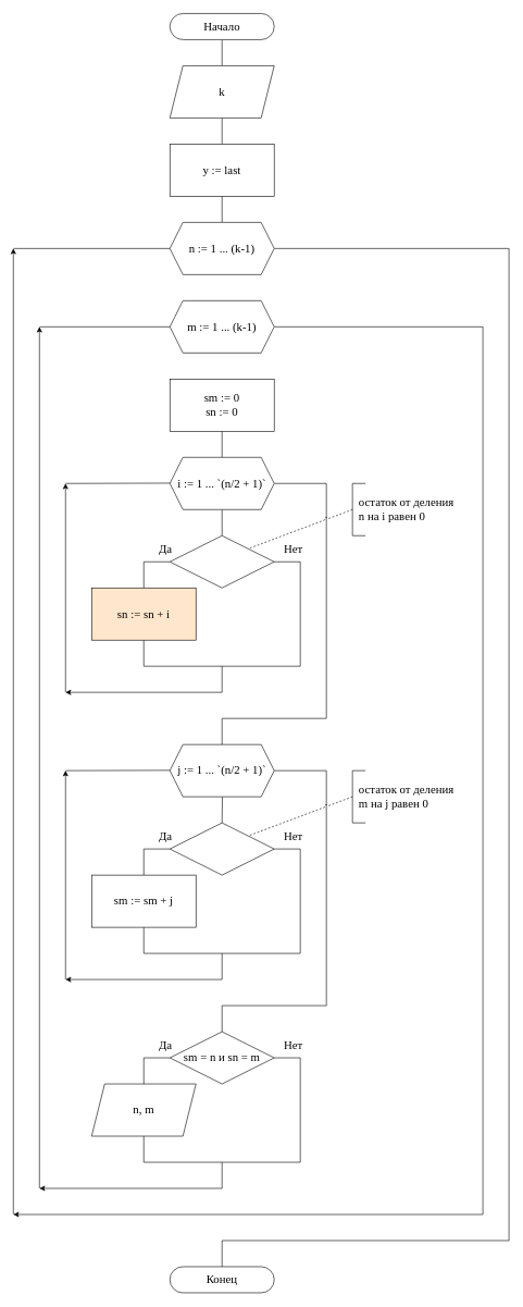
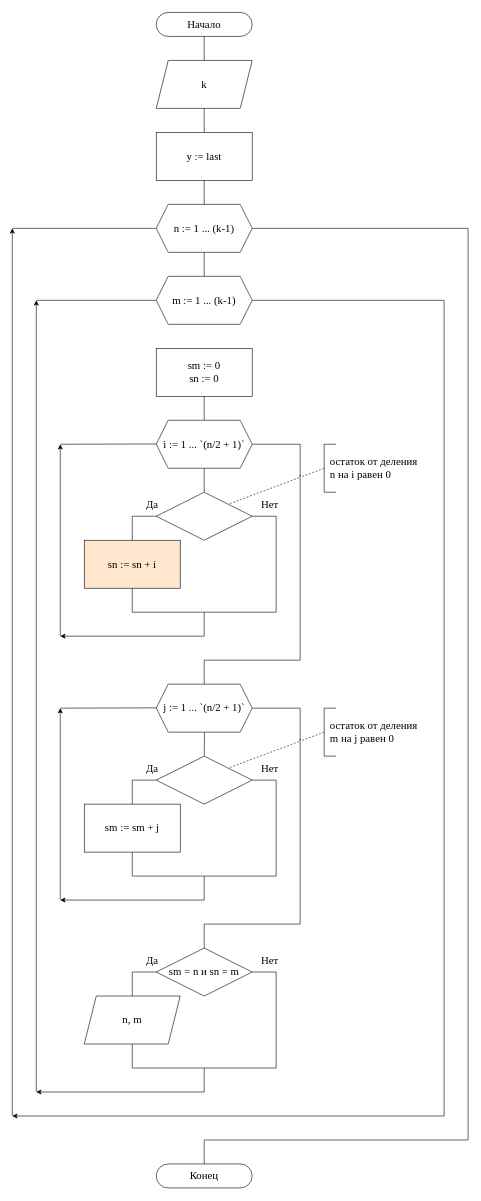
  <mxCell id="0" />
  <mxCell id="1" parent="0" />
  <mxCell id="2" style="edgeStyle=orthogonalEdgeStyle;rounded=0;orthogonalLoop=1;jettySize=auto;html=1;exitX=0.5;exitY=1;exitDx=0;exitDy=0;entryX=0.5;entryY=0;entryDx=0;entryDy=0;endArrow=none;endFill=0;fontFamily=Times New Roman;fontStyle=0;fontSize=18;" edge="1" parent="1" source="3" target="5"><mxGeometry relative="1" as="geometry" /></mxCell>
  <mxCell id="3" value="Начало" style="rounded=1;whiteSpace=wrap;html=1;arcSize=50;fontFamily=Times New Roman;fontStyle=0;fontSize=18;" vertex="1" parent="1"><mxGeometry x="260" y="20" width="160" height="40" as="geometry" /></mxCell>
  <mxCell id="4" style="edgeStyle=orthogonalEdgeStyle;rounded=0;orthogonalLoop=1;jettySize=auto;html=1;exitX=0.5;exitY=1;exitDx=0;exitDy=0;endArrow=none;endFill=0;fontFamily=Times New Roman;fontStyle=0;fontSize=18;" edge="1" parent="1" source="5" target="7"><mxGeometry relative="1" as="geometry" /></mxCell>
  <mxCell id="5" value="k" style="shape=parallelogram;perimeter=parallelogramPerimeter;whiteSpace=wrap;html=1;fixedSize=1;fontFamily=Times New Roman;fontStyle=0;fontSize=18;" vertex="1" parent="1"><mxGeometry x="260" y="100" width="160" height="80" as="geometry" /></mxCell>
  <mxCell id="6" style="edgeStyle=orthogonalEdgeStyle;rounded=0;orthogonalLoop=1;jettySize=auto;html=1;entryX=0.5;entryY=0;entryDx=0;entryDy=0;endArrow=none;endFill=0;fontSize=18;fontFamily=Times New Roman;" edge="1" parent="1" source="7" target="10"><mxGeometry relative="1" as="geometry" /></mxCell>
  <mxCell id="7" value="y := last" style="rounded=0;whiteSpace=wrap;html=1;fontFamily=Times New Roman;fontStyle=0;fontSize=18;" vertex="1" parent="1"><mxGeometry x="260" y="220" width="160" height="80" as="geometry" /></mxCell>
+ <mxCell id="8" value="" style="edgeStyle=orthogonalEdgeStyle;rounded=0;orthogonalLoop=1;jettySize=auto;html=1;endArrow=none;endFill=0;fontSize=18;fontFamily=Times New Roman;" edge="1" parent="1" source="10" target="12"><mxGeometry relative="1" as="geometry" /></mxCell>
  <mxCell id="9" style="edgeStyle=none;rounded=0;jumpStyle=arc;jumpSize=6;orthogonalLoop=1;jettySize=auto;html=1;fontFamily=Times New Roman;fontSize=18;endArrow=none;endFill=0;" edge="1" parent="1" source="10"><mxGeometry relative="1" as="geometry"><mxPoint x="780" y="380" as="targetPoint" /></mxGeometry></mxCell>
  <mxCell id="10" value="n := 1 ... (k-1)" style="shape=hexagon;perimeter=hexagonPerimeter2;whiteSpace=wrap;html=1;fixedSize=1;fontSize=18;fontFamily=Times New Roman;" vertex="1" parent="1"><mxGeometry x="260" y="340" width="160" height="80" as="geometry" /></mxCell>
  <mxCell id="11" style="edgeStyle=none;rounded=0;jumpStyle=arc;jumpSize=6;orthogonalLoop=1;jettySize=auto;html=1;fontFamily=Times New Roman;fontSize=18;endArrow=none;endFill=0;" edge="1" parent="1" source="12"><mxGeometry relative="1" as="geometry"><mxPoint x="740" y="500" as="targetPoint" /></mxGeometry></mxCell>
  <mxCell id="12" value="m := 1 ... (k-1)" style="shape=hexagon;perimeter=hexagonPerimeter2;whiteSpace=wrap;html=1;fixedSize=1;fontSize=18;fontFamily=Times New Roman;" vertex="1" parent="1"><mxGeometry x="260" y="460" width="160" height="80" as="geometry" /></mxCell>
  <mxCell id="13" value="" style="edgeStyle=orthogonalEdgeStyle;rounded=0;orthogonalLoop=1;jettySize=auto;html=1;fontFamily=Times New Roman;fontSize=18;endArrow=none;endFill=0;" edge="1" parent="1" source="14" target="17"><mxGeometry relative="1" as="geometry" /></mxCell>
  <mxCell id="14" value="sm := 0&lt;br style=&quot;font-size: 18px;&quot;&gt;sn := 0" style="rounded=0;whiteSpace=wrap;html=1;fontSize=18;fontFamily=Times New Roman;" vertex="1" parent="1"><mxGeometry x="260" y="580" width="160" height="80" as="geometry" /></mxCell>
  <mxCell id="15" value="" style="edgeStyle=orthogonalEdgeStyle;rounded=0;orthogonalLoop=1;jettySize=auto;html=1;fontFamily=Times New Roman;fontSize=18;endArrow=none;endFill=0;" edge="1" parent="1" source="17" target="22"><mxGeometry relative="1" as="geometry" /></mxCell>
  <mxCell id="16" style="edgeStyle=orthogonalEdgeStyle;rounded=0;orthogonalLoop=1;jettySize=auto;html=1;fontFamily=Times New Roman;fontSize=18;endArrow=none;endFill=0;exitX=1;exitY=0.5;exitDx=0;exitDy=0;" edge="1" parent="1" source="17"><mxGeometry relative="1" as="geometry"><mxPoint x="340" y="1140" as="targetPoint" /><Array as="points"><mxPoint x="500" y="740" /><mxPoint x="500" y="1100" /><mxPoint x="340" y="1100" /></Array></mxGeometry></mxCell>
  <mxCell id="17" value="&lt;font style=&quot;font-size: 18px;&quot;&gt;i := 1 ... `(n/2 + 1)`&lt;/font&gt;" style="shape=hexagon;perimeter=hexagonPerimeter2;whiteSpace=wrap;html=1;fixedSize=1;fontSize=18;fontFamily=Times New Roman;" vertex="1" parent="1"><mxGeometry x="260" y="700" width="160" height="80" as="geometry" /></mxCell>
  <mxCell id="18" style="edgeStyle=orthogonalEdgeStyle;rounded=0;orthogonalLoop=1;jettySize=auto;html=1;entryX=0.5;entryY=0;entryDx=0;entryDy=0;fontFamily=Times New Roman;fontSize=18;endArrow=none;endFill=0;exitX=0;exitY=0.5;exitDx=0;exitDy=0;" edge="1" parent="1" source="22" target="26"><mxGeometry relative="1" as="geometry" /></mxCell>
  <mxCell id="19" value="Да" style="edgeLabel;html=1;align=center;verticalAlign=middle;resizable=0;points=[];fontSize=18;fontFamily=Times New Roman;" vertex="1" connectable="0" parent="18"><mxGeometry x="-0.88" relative="1" as="geometry"><mxPoint x="-3" y="-20" as="offset" /></mxGeometry></mxCell>
  <mxCell id="20" style="edgeStyle=orthogonalEdgeStyle;rounded=0;orthogonalLoop=1;jettySize=auto;html=1;fontFamily=Times New Roman;fontSize=18;endArrow=classic;endFill=1;" edge="1" parent="1"><mxGeometry relative="1" as="geometry"><mxPoint x="100" y="1060" as="targetPoint" /><mxPoint x="420" y="860" as="sourcePoint" /><Array as="points"><mxPoint x="460" y="860" /><mxPoint x="460" y="1020" /><mxPoint x="340" y="1020" /></Array></mxGeometry></mxCell>
  <mxCell id="21" value="Нет" style="edgeLabel;html=1;align=center;verticalAlign=middle;resizable=0;points=[];fontSize=18;fontFamily=Times New Roman;" vertex="1" connectable="0" parent="20"><mxGeometry x="-0.936" relative="1" as="geometry"><mxPoint x="9" y="-20" as="offset" /></mxGeometry></mxCell>
  <mxCell id="22" value="" style="rhombus;whiteSpace=wrap;html=1;fontFamily=Times New Roman;fontSize=18;" vertex="1" parent="1"><mxGeometry x="260" y="820" width="160" height="80" as="geometry" /></mxCell>
  <mxCell id="23" style="rounded=0;orthogonalLoop=1;jettySize=auto;html=1;entryX=1;entryY=0;entryDx=0;entryDy=0;fontFamily=Times New Roman;fontSize=18;endArrow=none;endFill=0;dashed=1;exitX=0;exitY=0.5;exitDx=0;exitDy=0;exitPerimeter=0;jumpStyle=arc;jumpSize=6;" edge="1" parent="1" source="24" target="22"><mxGeometry relative="1" as="geometry" /></mxCell>
  <mxCell id="24" value="остаток от деления&lt;br style=&quot;font-size: 18px;&quot;&gt;n на i равен 0" style="strokeWidth=1;html=1;shape=mxgraph.flowchart.annotation_1;align=left;pointerEvents=1;fontFamily=Times New Roman;fontSize=18;spacing=10;" vertex="1" parent="1"><mxGeometry x="540" y="740" width="20" height="80" as="geometry" /></mxCell>
  <mxCell id="25" style="edgeStyle=orthogonalEdgeStyle;rounded=0;orthogonalLoop=1;jettySize=auto;html=1;fontFamily=Times New Roman;fontSize=18;endArrow=none;endFill=0;exitX=0.5;exitY=1;exitDx=0;exitDy=0;" edge="1" parent="1" source="26"><mxGeometry relative="1" as="geometry"><mxPoint x="340" y="1020" as="targetPoint" /><Array as="points"><mxPoint x="220" y="1020" /></Array></mxGeometry></mxCell>
  <mxCell id="26" value="sn := sn + i" style="rounded=0;whiteSpace=wrap;html=1;fontSize=18;fontFamily=Times New Roman;fillColor=#ffe6cc;" vertex="1" parent="1"><mxGeometry x="140" y="900" width="160" height="80" as="geometry" /></mxCell>
  <mxCell id="27" value="" style="endArrow=classic;html=1;fontFamily=Times New Roman;fontSize=18;" edge="1" parent="1"><mxGeometry width="50" height="50" relative="1" as="geometry"><mxPoint x="100" y="1060" as="sourcePoint" /><mxPoint x="100" y="740" as="targetPoint" /></mxGeometry></mxCell>
  <mxCell id="28" value="" style="endArrow=none;html=1;fontFamily=Times New Roman;fontSize=18;" edge="1" parent="1"><mxGeometry width="50" height="50" relative="1" as="geometry"><mxPoint x="100" y="740" as="sourcePoint" /><mxPoint x="260" y="739.5" as="targetPoint" /></mxGeometry></mxCell>
  <mxCell id="29" value="" style="edgeStyle=orthogonalEdgeStyle;rounded=0;orthogonalLoop=1;jettySize=auto;html=1;fontFamily=Times New Roman;fontSize=18;endArrow=none;endFill=0;" edge="1" parent="1" target="36"><mxGeometry relative="1" as="geometry"><mxPoint x="340" y="1180" as="sourcePoint" /></mxGeometry></mxCell>
  <mxCell id="30" style="edgeStyle=orthogonalEdgeStyle;rounded=0;orthogonalLoop=1;jettySize=auto;html=1;fontFamily=Times New Roman;fontSize=18;endArrow=none;endFill=0;exitX=1;exitY=0.5;exitDx=0;exitDy=0;" edge="1" parent="1" source="31"><mxGeometry relative="1" as="geometry"><mxPoint x="340" y="1580" as="targetPoint" /><Array as="points"><mxPoint x="500" y="1180" /><mxPoint x="500" y="1540" /><mxPoint x="340" y="1540" /></Array></mxGeometry></mxCell>
  <mxCell id="31" value="&lt;font style=&quot;font-size: 18px;&quot;&gt;j := 1 ... `(n/2 + 1)`&lt;/font&gt;" style="shape=hexagon;perimeter=hexagonPerimeter2;whiteSpace=wrap;html=1;fixedSize=1;fontSize=18;fontFamily=Times New Roman;" vertex="1" parent="1"><mxGeometry x="260" y="1140" width="160" height="80" as="geometry" /></mxCell>
  <mxCell id="32" style="edgeStyle=orthogonalEdgeStyle;rounded=0;orthogonalLoop=1;jettySize=auto;html=1;entryX=0.5;entryY=0;entryDx=0;entryDy=0;fontFamily=Times New Roman;fontSize=18;endArrow=none;endFill=0;exitX=0;exitY=0.5;exitDx=0;exitDy=0;" edge="1" parent="1" source="36" target="40"><mxGeometry relative="1" as="geometry" /></mxCell>
  <mxCell id="33" value="Да" style="edgeLabel;html=1;align=center;verticalAlign=middle;resizable=0;points=[];fontSize=18;fontFamily=Times New Roman;" vertex="1" connectable="0" parent="32"><mxGeometry x="-0.88" relative="1" as="geometry"><mxPoint x="-3" y="-20" as="offset" /></mxGeometry></mxCell>
  <mxCell id="34" style="edgeStyle=orthogonalEdgeStyle;rounded=0;orthogonalLoop=1;jettySize=auto;html=1;fontFamily=Times New Roman;fontSize=18;endArrow=classic;endFill=1;" edge="1" parent="1"><mxGeometry relative="1" as="geometry"><mxPoint x="100" y="1500" as="targetPoint" /><mxPoint x="420" y="1300" as="sourcePoint" /><Array as="points"><mxPoint x="460" y="1300" /><mxPoint x="460" y="1460" /><mxPoint x="340" y="1460" /></Array></mxGeometry></mxCell>
  <mxCell id="35" value="Нет" style="edgeLabel;html=1;align=center;verticalAlign=middle;resizable=0;points=[];fontSize=18;fontFamily=Times New Roman;" vertex="1" connectable="0" parent="34"><mxGeometry x="-0.936" relative="1" as="geometry"><mxPoint x="9" y="-20" as="offset" /></mxGeometry></mxCell>
  <mxCell id="36" value="" style="rhombus;whiteSpace=wrap;html=1;fontFamily=Times New Roman;fontSize=18;" vertex="1" parent="1"><mxGeometry x="260" y="1260" width="160" height="80" as="geometry" /></mxCell>
  <mxCell id="37" style="rounded=0;orthogonalLoop=1;jettySize=auto;html=1;entryX=1;entryY=0;entryDx=0;entryDy=0;fontFamily=Times New Roman;fontSize=18;endArrow=none;endFill=0;dashed=1;exitX=0;exitY=0.5;exitDx=0;exitDy=0;exitPerimeter=0;jumpStyle=arc;" edge="1" parent="1" source="38" target="36"><mxGeometry relative="1" as="geometry" /></mxCell>
  <mxCell id="38" value="остаток от деления&lt;br style=&quot;font-size: 18px;&quot;&gt;m на j равен 0" style="strokeWidth=1;html=1;shape=mxgraph.flowchart.annotation_1;align=left;pointerEvents=1;fontFamily=Times New Roman;fontSize=18;spacing=10;" vertex="1" parent="1"><mxGeometry x="540" y="1180" width="20" height="80" as="geometry" /></mxCell>
  <mxCell id="39" style="edgeStyle=orthogonalEdgeStyle;rounded=0;orthogonalLoop=1;jettySize=auto;html=1;fontFamily=Times New Roman;fontSize=18;endArrow=none;endFill=0;exitX=0.5;exitY=1;exitDx=0;exitDy=0;" edge="1" parent="1" source="40"><mxGeometry relative="1" as="geometry"><mxPoint x="340" y="1460" as="targetPoint" /><Array as="points"><mxPoint x="220" y="1460" /></Array></mxGeometry></mxCell>
  <mxCell id="40" value="sm := sm + j" style="rounded=0;whiteSpace=wrap;html=1;fontSize=18;fontFamily=Times New Roman;" vertex="1" parent="1"><mxGeometry x="140" y="1340" width="160" height="80" as="geometry" /></mxCell>
  <mxCell id="41" value="" style="endArrow=classic;html=1;fontFamily=Times New Roman;fontSize=18;" edge="1" parent="1"><mxGeometry width="50" height="50" relative="1" as="geometry"><mxPoint x="100" y="1500" as="sourcePoint" /><mxPoint x="100" y="1180" as="targetPoint" /></mxGeometry></mxCell>
  <mxCell id="42" value="" style="endArrow=none;html=1;fontFamily=Times New Roman;fontSize=18;" edge="1" parent="1"><mxGeometry width="50" height="50" relative="1" as="geometry"><mxPoint x="100" y="1180" as="sourcePoint" /><mxPoint x="260" y="1179.5" as="targetPoint" /></mxGeometry></mxCell>
  <mxCell id="43" style="edgeStyle=orthogonalEdgeStyle;rounded=0;orthogonalLoop=1;jettySize=auto;html=1;entryX=0.5;entryY=0;entryDx=0;entryDy=0;fontFamily=Times New Roman;fontSize=18;endArrow=none;endFill=0;exitX=0;exitY=0.5;exitDx=0;exitDy=0;" edge="1" parent="1" source="47"><mxGeometry relative="1" as="geometry"><mxPoint x="220" y="1660" as="targetPoint" /><Array as="points"><mxPoint x="220" y="1620" /></Array></mxGeometry></mxCell>
  <mxCell id="44" value="Да" style="edgeLabel;html=1;align=center;verticalAlign=middle;resizable=0;points=[];fontSize=18;fontFamily=Times New Roman;" vertex="1" connectable="0" parent="43"><mxGeometry x="-0.88" relative="1" as="geometry"><mxPoint x="-3" y="-20" as="offset" /></mxGeometry></mxCell>
  <mxCell id="45" value="Нет" style="edgeLabel;html=1;align=center;verticalAlign=middle;resizable=0;points=[];fontSize=18;fontFamily=Times New Roman;" vertex="1" connectable="0" parent="1"><mxGeometry x="448.167" y="1600" as="geometry" /></mxCell>
  <mxCell id="46" style="edgeStyle=orthogonalEdgeStyle;rounded=0;jumpStyle=arc;jumpSize=6;orthogonalLoop=1;jettySize=auto;html=1;fontFamily=Times New Roman;fontSize=18;endArrow=none;endFill=0;exitX=1;exitY=0.5;exitDx=0;exitDy=0;" edge="1" parent="1" source="47"><mxGeometry relative="1" as="geometry"><mxPoint x="340" y="1820" as="targetPoint" /><Array as="points"><mxPoint x="460" y="1620" /><mxPoint x="460" y="1780" /></Array></mxGeometry></mxCell>
  <mxCell id="47" value="&lt;span style=&quot;text-align: left; font-size: 18px;&quot;&gt;sm = n и sn = m&lt;/span&gt;" style="rhombus;whiteSpace=wrap;html=1;fontFamily=Times New Roman;fontSize=18;" vertex="1" parent="1"><mxGeometry x="260" y="1580" width="160" height="80" as="geometry" /></mxCell>
  <mxCell id="48" style="edgeStyle=orthogonalEdgeStyle;rounded=0;orthogonalLoop=1;jettySize=auto;html=1;fontFamily=Times New Roman;fontSize=18;endArrow=none;endFill=0;exitX=0.5;exitY=1;exitDx=0;exitDy=0;" edge="1" parent="1"><mxGeometry relative="1" as="geometry"><mxPoint x="340" y="1780" as="targetPoint" /><Array as="points"><mxPoint x="220" y="1780" /></Array><mxPoint x="220" y="1740" as="sourcePoint" /></mxGeometry></mxCell>
  <mxCell id="49" value="n, m" style="shape=parallelogram;perimeter=parallelogramPerimeter;whiteSpace=wrap;html=1;fixedSize=1;fontFamily=Times New Roman;fontStyle=0;fontSize=18;" vertex="1" parent="1"><mxGeometry x="140" y="1660" width="160" height="80" as="geometry" /></mxCell>
  <mxCell id="50" value="" style="endArrow=classic;html=1;fontFamily=Times New Roman;fontSize=18;endFill=1;" edge="1" parent="1"><mxGeometry width="50" height="50" relative="1" as="geometry"><mxPoint x="340" y="1820" as="sourcePoint" /><mxPoint x="60" y="1820" as="targetPoint" /></mxGeometry></mxCell>
  <mxCell id="51" value="" style="endArrow=classic;html=1;fontFamily=Times New Roman;fontSize=18;" edge="1" parent="1"><mxGeometry width="50" height="50" relative="1" as="geometry"><mxPoint x="60" y="1820" as="sourcePoint" /><mxPoint x="60" y="500" as="targetPoint" /></mxGeometry></mxCell>
  <mxCell id="52" value="" style="endArrow=none;html=1;fontFamily=Times New Roman;fontSize=18;entryX=0;entryY=0.5;entryDx=0;entryDy=0;" edge="1" parent="1" target="12"><mxGeometry width="50" height="50" relative="1" as="geometry"><mxPoint x="60" y="500" as="sourcePoint" /><mxPoint x="110" y="450" as="targetPoint" /></mxGeometry></mxCell>
  <mxCell id="53" value="" style="endArrow=none;html=1;fontFamily=Times New Roman;fontSize=18;" edge="1" parent="1"><mxGeometry width="50" height="50" relative="1" as="geometry"><mxPoint x="740" y="500" as="sourcePoint" /><mxPoint x="740" y="1860" as="targetPoint" /></mxGeometry></mxCell>
  <mxCell id="54" value="" style="endArrow=classic;html=1;fontFamily=Times New Roman;fontSize=18;endFill=1;" edge="1" parent="1"><mxGeometry width="50" height="50" relative="1" as="geometry"><mxPoint x="740" y="1860" as="sourcePoint" /><mxPoint x="20" y="1860" as="targetPoint" /></mxGeometry></mxCell>
  <mxCell id="55" value="" style="endArrow=classic;html=1;fontFamily=Times New Roman;fontSize=18;" edge="1" parent="1"><mxGeometry width="50" height="50" relative="1" as="geometry"><mxPoint x="20" y="1860" as="sourcePoint" /><mxPoint x="20" y="380" as="targetPoint" /></mxGeometry></mxCell>
  <mxCell id="56" value="" style="endArrow=none;html=1;fontFamily=Times New Roman;fontSize=18;entryX=0;entryY=0.5;entryDx=0;entryDy=0;" edge="1" parent="1" target="10"><mxGeometry width="50" height="50" relative="1" as="geometry"><mxPoint x="20" y="380" as="sourcePoint" /><mxPoint x="130" y="340" as="targetPoint" /></mxGeometry></mxCell>
  <mxCell id="57" value="" style="endArrow=none;html=1;fontFamily=Times New Roman;fontSize=18;" edge="1" parent="1"><mxGeometry width="50" height="50" relative="1" as="geometry"><mxPoint x="780" y="1900" as="sourcePoint" /><mxPoint x="780" y="380" as="targetPoint" /></mxGeometry></mxCell>
  <mxCell id="58" value="" style="endArrow=none;html=1;fontFamily=Times New Roman;fontSize=18;" edge="1" parent="1"><mxGeometry width="50" height="50" relative="1" as="geometry"><mxPoint x="340" y="1900" as="sourcePoint" /><mxPoint x="780" y="1900" as="targetPoint" /></mxGeometry></mxCell>
  <mxCell id="59" value="" style="endArrow=none;html=1;fontFamily=Times New Roman;fontSize=18;" edge="1" parent="1"><mxGeometry width="50" height="50" relative="1" as="geometry"><mxPoint x="340" y="1900" as="sourcePoint" /><mxPoint x="340" y="1940" as="targetPoint" /></mxGeometry></mxCell>
  <mxCell id="60" value="Конец" style="rounded=1;whiteSpace=wrap;html=1;fontFamily=Times New Roman;fontSize=18;strokeWidth=1;arcSize=50;" vertex="1" parent="1"><mxGeometry x="260" y="1940" width="160" height="40" as="geometry" /></mxCell>
